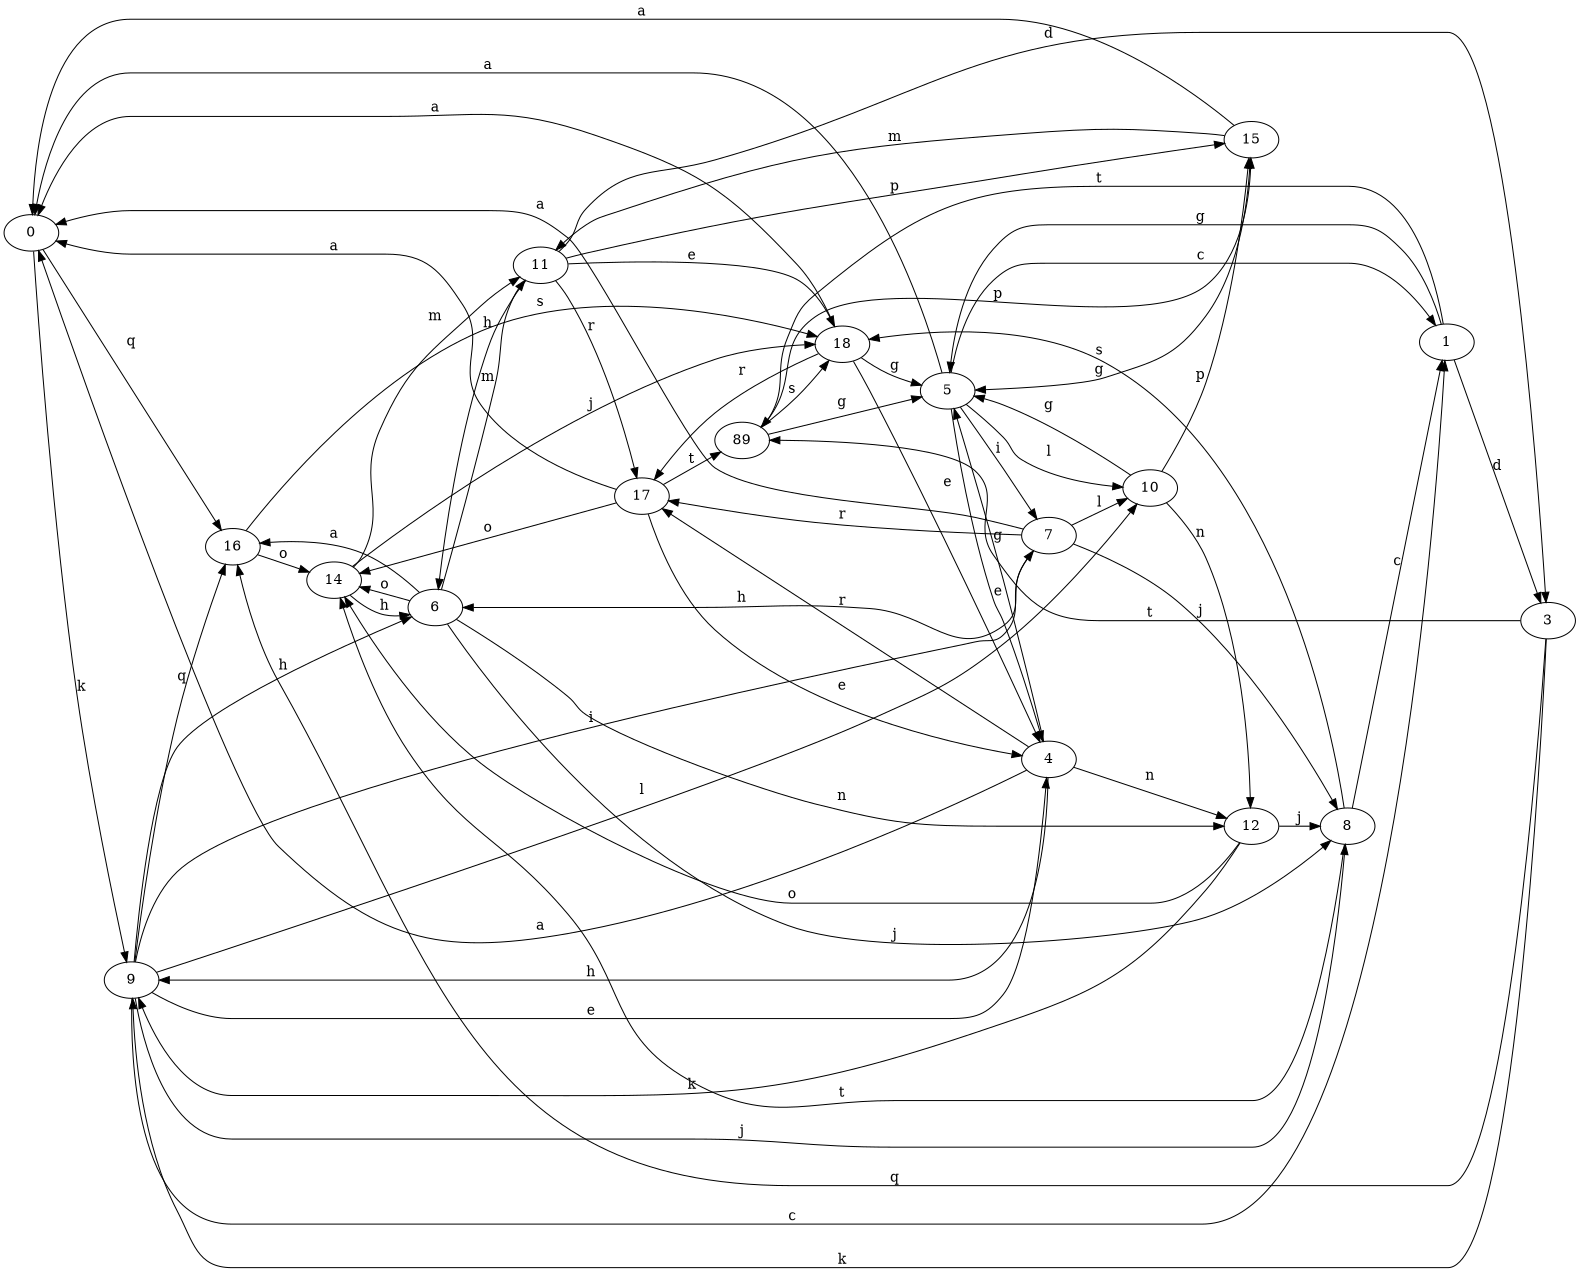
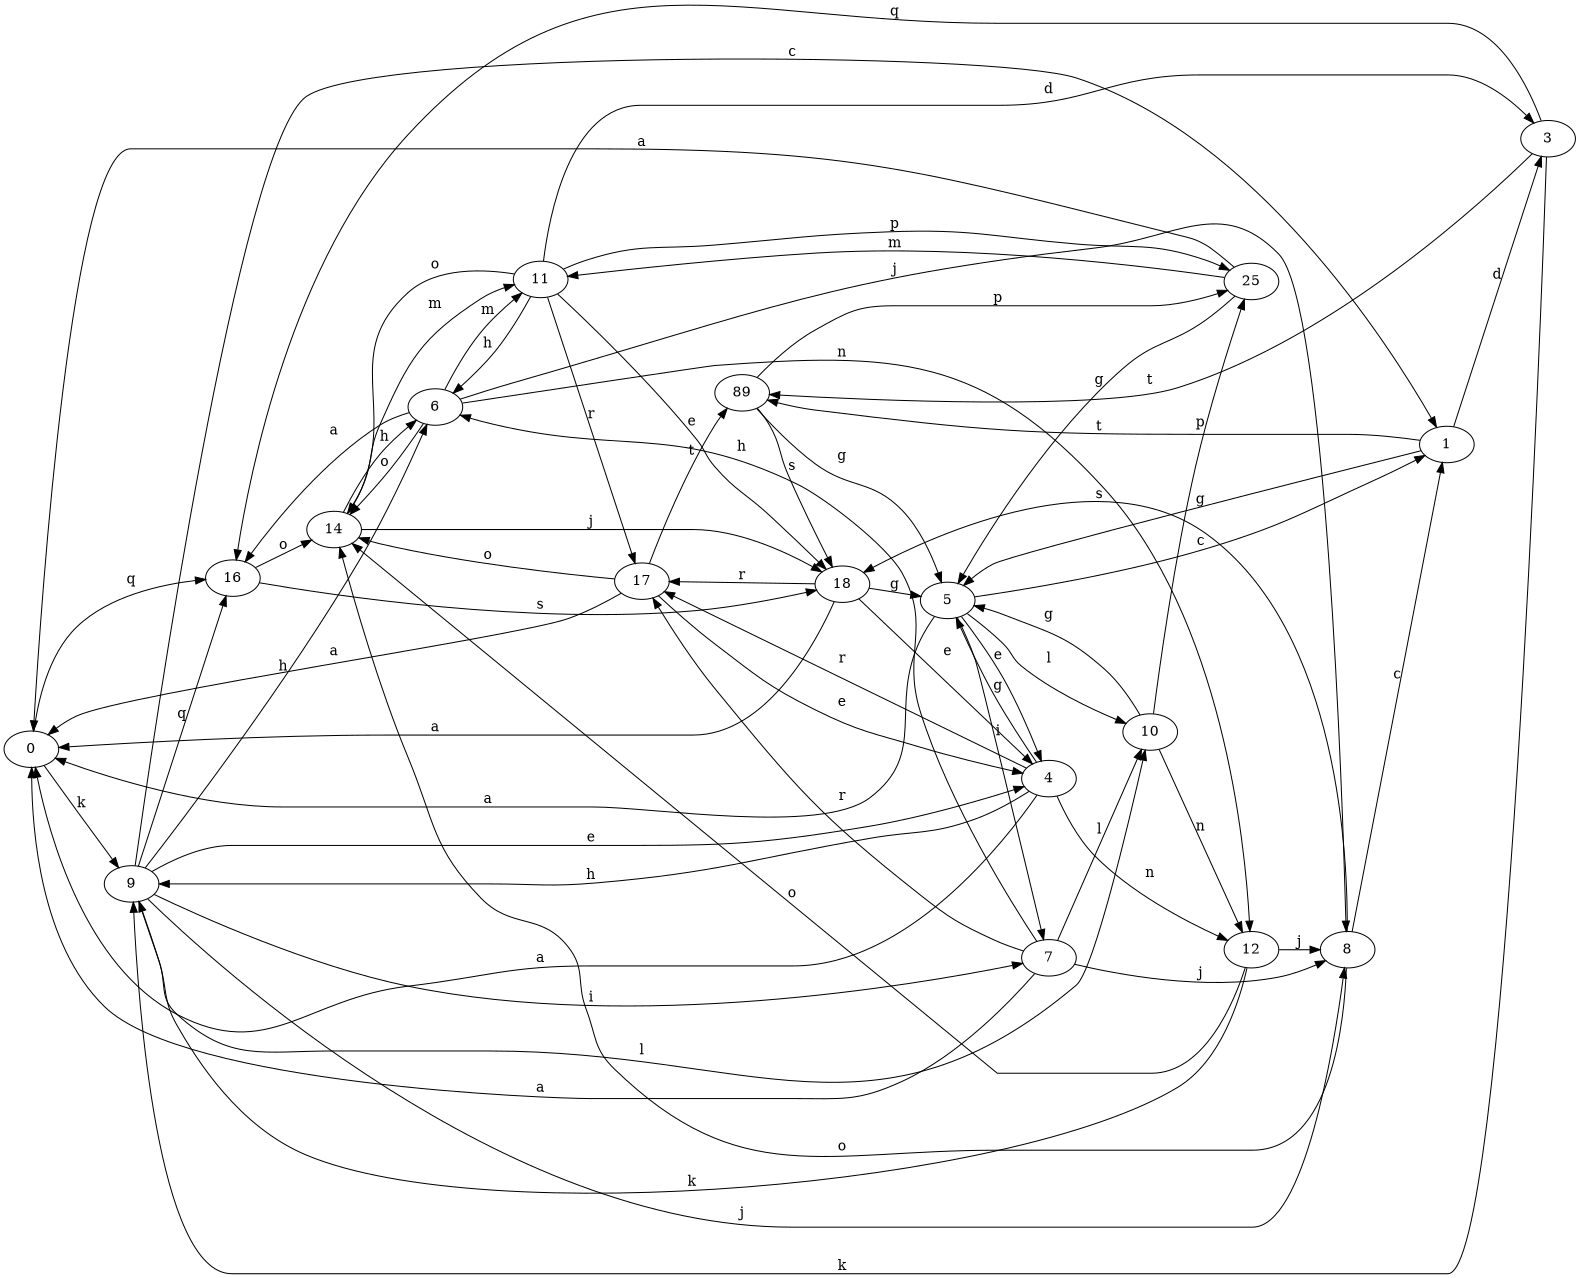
  strict digraph {
    rankdir=LR
    0
    9
    16
    1
    4
    7
    10
    6
    8
    14
    18
    3
    5
    n14 [label=89]
-   15
+   15 [label=25]
    12
    17
    11
    0 -> 9 [label=k]
    0 -> 16 [label=q]
    9 -> 16 [label=q]
    9 -> 1 [label=c]
    9 -> 4 [label=e]
    9 -> 7 [label=i]
    9 -> 10 [label=l]
    9 -> 6 [label=h]
    9 -> 8 [label=j]
    16 -> 14 [label=o]
    16 -> 18 [label=s]
    1 -> 3 [label=d]
    1 -> 5 [label=g]
    1 -> n14 [label=t]
    4 -> 0 [label=a]
    4 -> 9 [label=h]
    4 -> 5 [label=g]
    4 -> 12 [label=n]
    4 -> 17 [label=r]
    7 -> 0 [label=a]
    7 -> 10 [label=l]
    7 -> 6 [label=h]
    7 -> 8 [label=j]
    7 -> 17 [label=r]
    10 -> 5 [label=g]
    10 -> 15 [label=p]
    10 -> 12 [label=n]
    6 -> 16 [label=a]
    6 -> 8 [label=j]
    6 -> 14 [label=o]
    6 -> 12 [label=n]
    6 -> 11 [label=m]
    8 -> 1 [label=c]
-   8 -> 14 [label=t]
+   8 -> 14 [label=o]
    8 -> 18 [label=s]
    14 -> 6 [label=h]
    14 -> 18 [label=j]
    14 -> 11 [label=m]
    18 -> 0 [label=a]
    18 -> 4 [label=e]
    18 -> 5 [label=g]
    18 -> 17 [label=r]
    3 -> 9 [label=k]
    3 -> 16 [label=q]
    3 -> n14 [label=t]
    5 -> 0 [label=a]
    5 -> 1 [label=c]
    5 -> 4 [label=e]
    5 -> 7 [label=i]
    5 -> 10 [label=l]
    n14 -> 18 [label=s]
    n14 -> 5 [label=g]
    n14 -> 15 [label=p]
    15 -> 0 [label=a]
    15 -> 5 [label=g]
    15 -> 11 [label=m]
    12 -> 9 [label=k]
    12 -> 8 [label=j]
    12 -> 14 [label=o]
    17 -> 0 [label=a]
    17 -> 4 [label=e]
    17 -> 14 [label=o]
    17 -> n14 [label=t]
    11 -> 6 [label=h]
+   11 -> 14 [label=o]
    11 -> 18 [label=e]
    11 -> 3 [label=d]
    11 -> 15 [label=p]
    11 -> 17 [label=r]
  }
